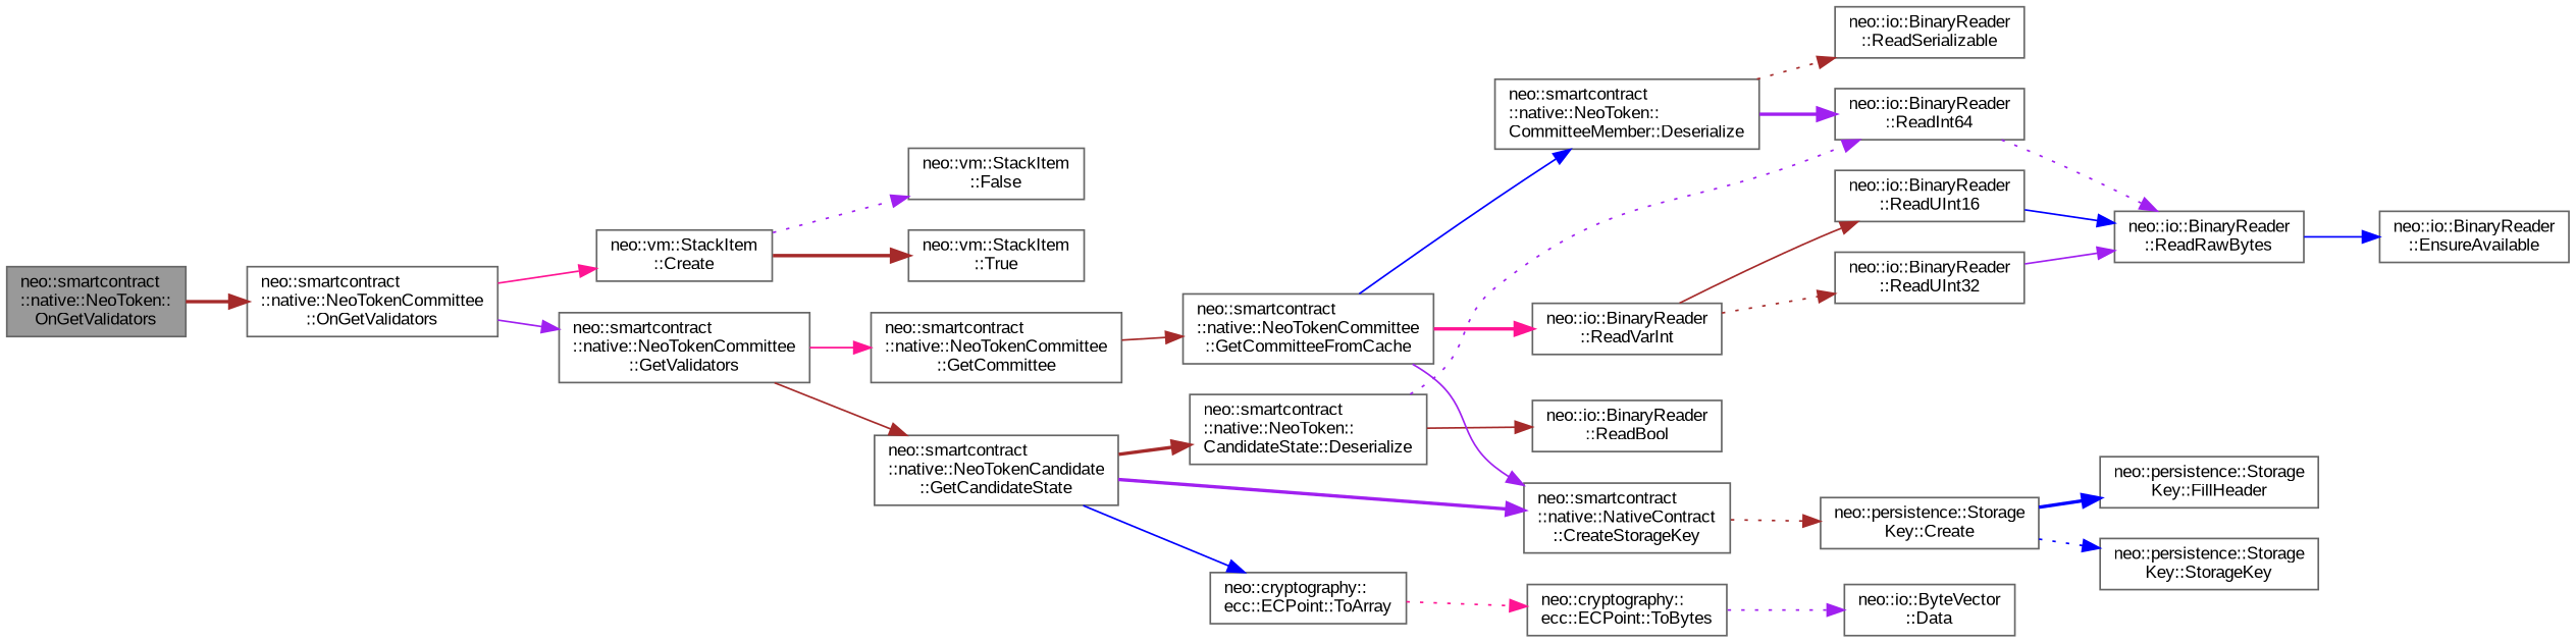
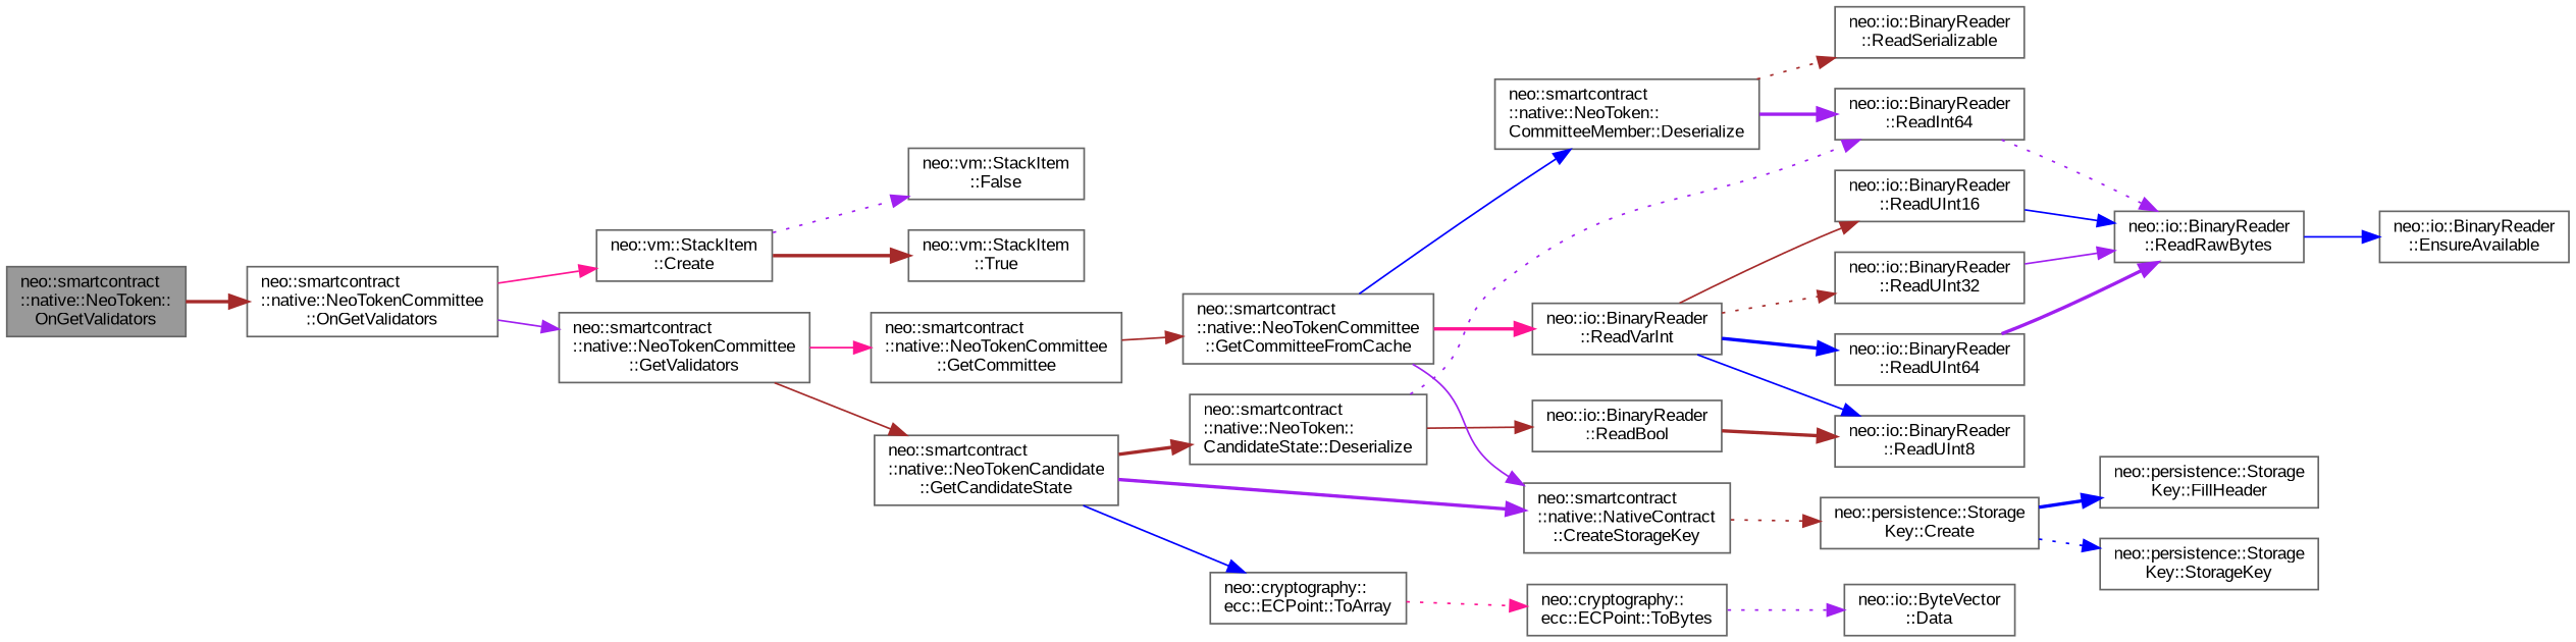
  digraph {
    fontname="Liberation Sans"
    rankdir=LR
    node [color=grey40 fillcolor=white fontname="Liberation Sans" fontsize=10 shape=box style=filled]
    edge [color=brown fontname="Liberation Sans" fontsize=10 labelfontname=Helvetica labelfontsize=10 style=solid]
    n1 [color=gray40 fillcolor=grey60 fontcolor=black height=0.2 label="neo::smartcontract\l::native::NeoToken::\lOnGetValidators" width=0.4]
    n2 [height=0.2 label="neo::smartcontract\l::native::NeoTokenCommittee\l::OnGetValidators" width=0.4]
    n3 [height=0.2 label="neo::vm::StackItem\l::Create" width=0.4]
    n4 [height=0.2 label="neo::smartcontract\l::native::NeoTokenCommittee\l::GetValidators" width=0.4]
    n5 [height=0.2 label="neo::vm::StackItem\l::False" width=0.4]
    n6 [height=0.2 label="neo::vm::StackItem\l::True" width=0.4]
    n7 [height=0.2 label="neo::smartcontract\l::native::NeoTokenCandidate\l::GetCandidateState" width=0.4]
    n8 [height=0.2 label="neo::smartcontract\l::native::NeoTokenCommittee\l::GetCommittee" width=0.4]
    n9 [height=0.2 label="neo::smartcontract\l::native::NativeContract\l::CreateStorageKey" width=0.4]
    n10 [height=0.2 label="neo::smartcontract\l::native::NeoToken::\lCandidateState::Deserialize" width=0.4]
    n11 [height=0.2 label="neo::cryptography::\lecc::ECPoint::ToArray" width=0.4]
    n12 [height=0.2 label="neo::smartcontract\l::native::NeoTokenCommittee\l::GetCommitteeFromCache" width=0.4]
    n13 [height=0.2 label="neo::persistence::Storage\lKey::Create" width=0.4]
    n14 [height=0.2 label="neo::io::BinaryReader\l::ReadBool" width=0.4]
    n15 [height=0.2 label="neo::io::BinaryReader\l::ReadInt64" width=0.4]
    n16 [height=0.2 label="neo::cryptography::\lecc::ECPoint::ToBytes" width=0.4]
    n17 [height=0.2 label="neo::persistence::Storage\lKey::FillHeader" width=0.4]
    n18 [height=0.2 label="neo::persistence::Storage\lKey::StorageKey" width=0.4]
+   n19 [height=0.2 label="neo::io::BinaryReader\l::ReadUInt8" width=0.4]
    n20 [height=0.2 label="neo::io::BinaryReader\l::ReadRawBytes" width=0.4]
    n21 [height=0.2 label="neo::io::BinaryReader\l::EnsureAvailable" width=0.4]
    n22 [height=0.2 label="neo::io::ByteVector\l::Data" width=0.4]
    n23 [height=0.2 label="neo::smartcontract\l::native::NeoToken::\lCommitteeMember::Deserialize" width=0.4]
    n24 [height=0.2 label="neo::io::BinaryReader\l::ReadVarInt" width=0.4]
    n25 [height=0.2 label="neo::io::BinaryReader\l::ReadSerializable" width=0.4]
    n26 [height=0.2 label="neo::io::BinaryReader\l::ReadUInt16" width=0.4]
    n27 [height=0.2 label="neo::io::BinaryReader\l::ReadUInt32" width=0.4]
+   n28 [height=0.2 label="neo::io::BinaryReader\l::ReadUInt64" width=0.4]
    n1 -> n2 [style=bold]
    n2 -> n3 [color=deeppink]
    n2 -> n4 [color=purple]
    n3 -> n5 [color=purple style=dotted]
    n3 -> n6 [style=bold]
    n4 -> n7
    n4 -> n8 [color=deeppink]
    n7 -> n9 [color=purple style=bold]
    n7 -> n10 [style=bold]
    n7 -> n11 [color=blue]
    n8 -> n12
    n9 -> n13 [style=dotted]
    n10 -> n14
    n10 -> n15 [color=purple style=dotted]
    n11 -> n16 [color=deeppink style=dotted]
    n12 -> n9 [color=purple]
    n12 -> n23 [color=blue]
    n12 -> n24 [color=deeppink style=bold]
    n13 -> n17 [color=blue style=bold]
    n13 -> n18 [color=blue style=dotted]
+   n14 -> n19 [style=bold]
    n15 -> n20 [color=purple style=dotted]
    n16 -> n22 [color=purple style=dotted]
    n20 -> n21 [color=blue]
    n23 -> n15 [color=purple style=bold]
    n23 -> n25 [style=dotted]
+   n24 -> n19 [color=blue]
    n24 -> n26
    n24 -> n27 [style=dotted]
+   n24 -> n28 [color=blue style=bold]
    n26 -> n20 [color=blue]
    n27 -> n20 [color=purple]
+   n28 -> n20 [color=purple style=bold]
  }
